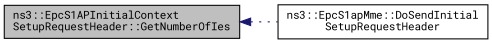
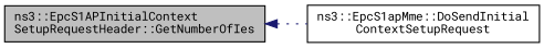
  digraph {
    rankdir=LR
    fontname="Roboto Mono"
    node [color=black fontname="Roboto Mono" fontsize=10 shape=record style=filled]
    n1 [fillcolor=grey75 fontcolor=black height=0.2 label="ns3::EpcS1APInitialContext\lSetupRequestHeader::GetNumberOfIes" width=0.4]
-   n2 [fillcolor=white height=0.2 label="ns3::EpcS1apMme::DoSendInitial\lSetupRequestHeader" width=0.4]
+   n2 [fillcolor=white height=0.2 label="ns3::EpcS1apMme::DoSendInitial\lContextSetupRequest" width=0.4]
    n1 -> n2 [color=midnightblue dir=back fontname="Roboto Mono" fontsize=10 labelfontname=Helvetica labelfontsize=10 style=dotted]
  }
